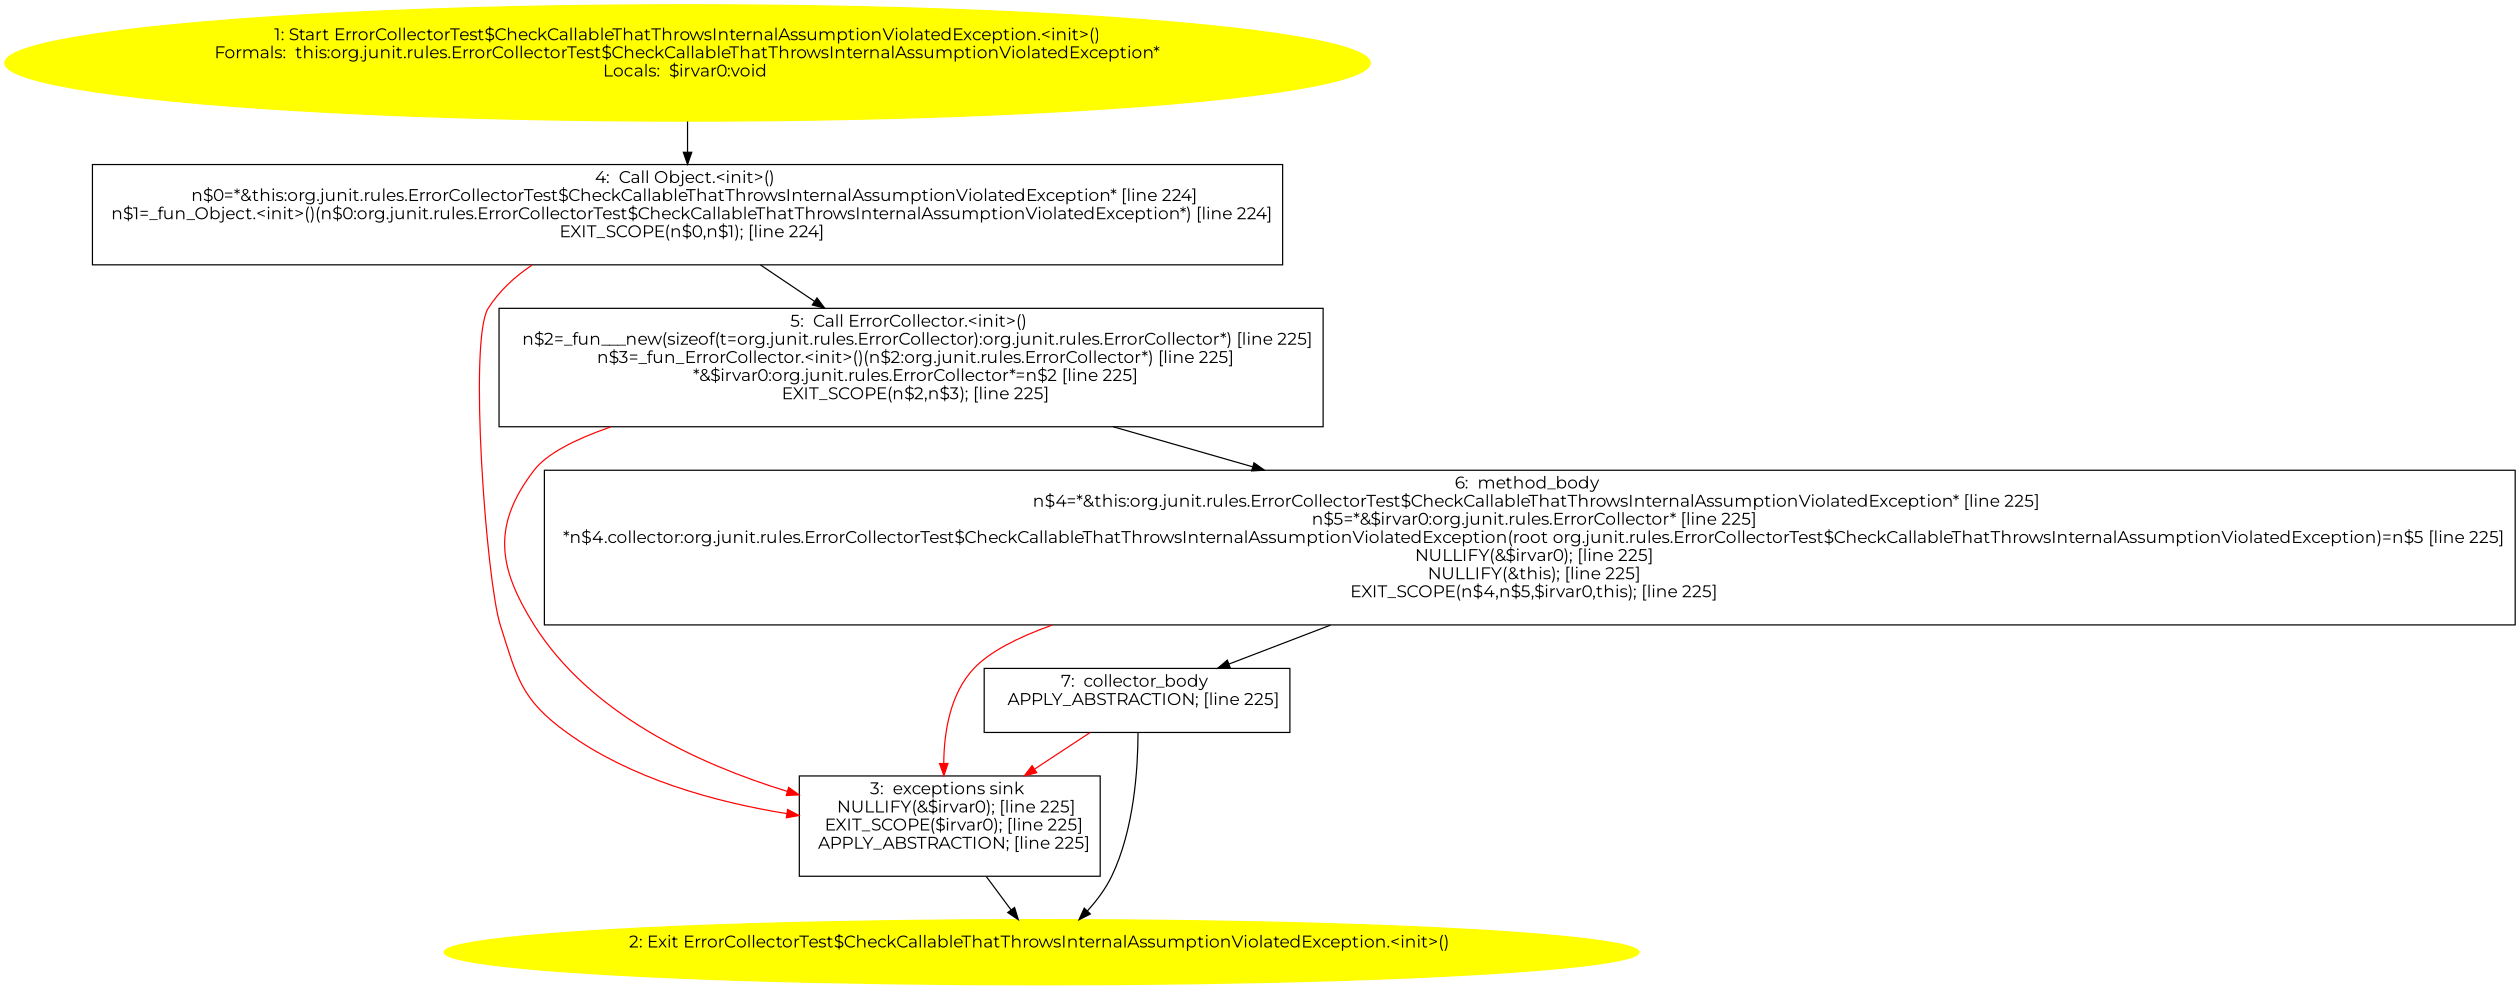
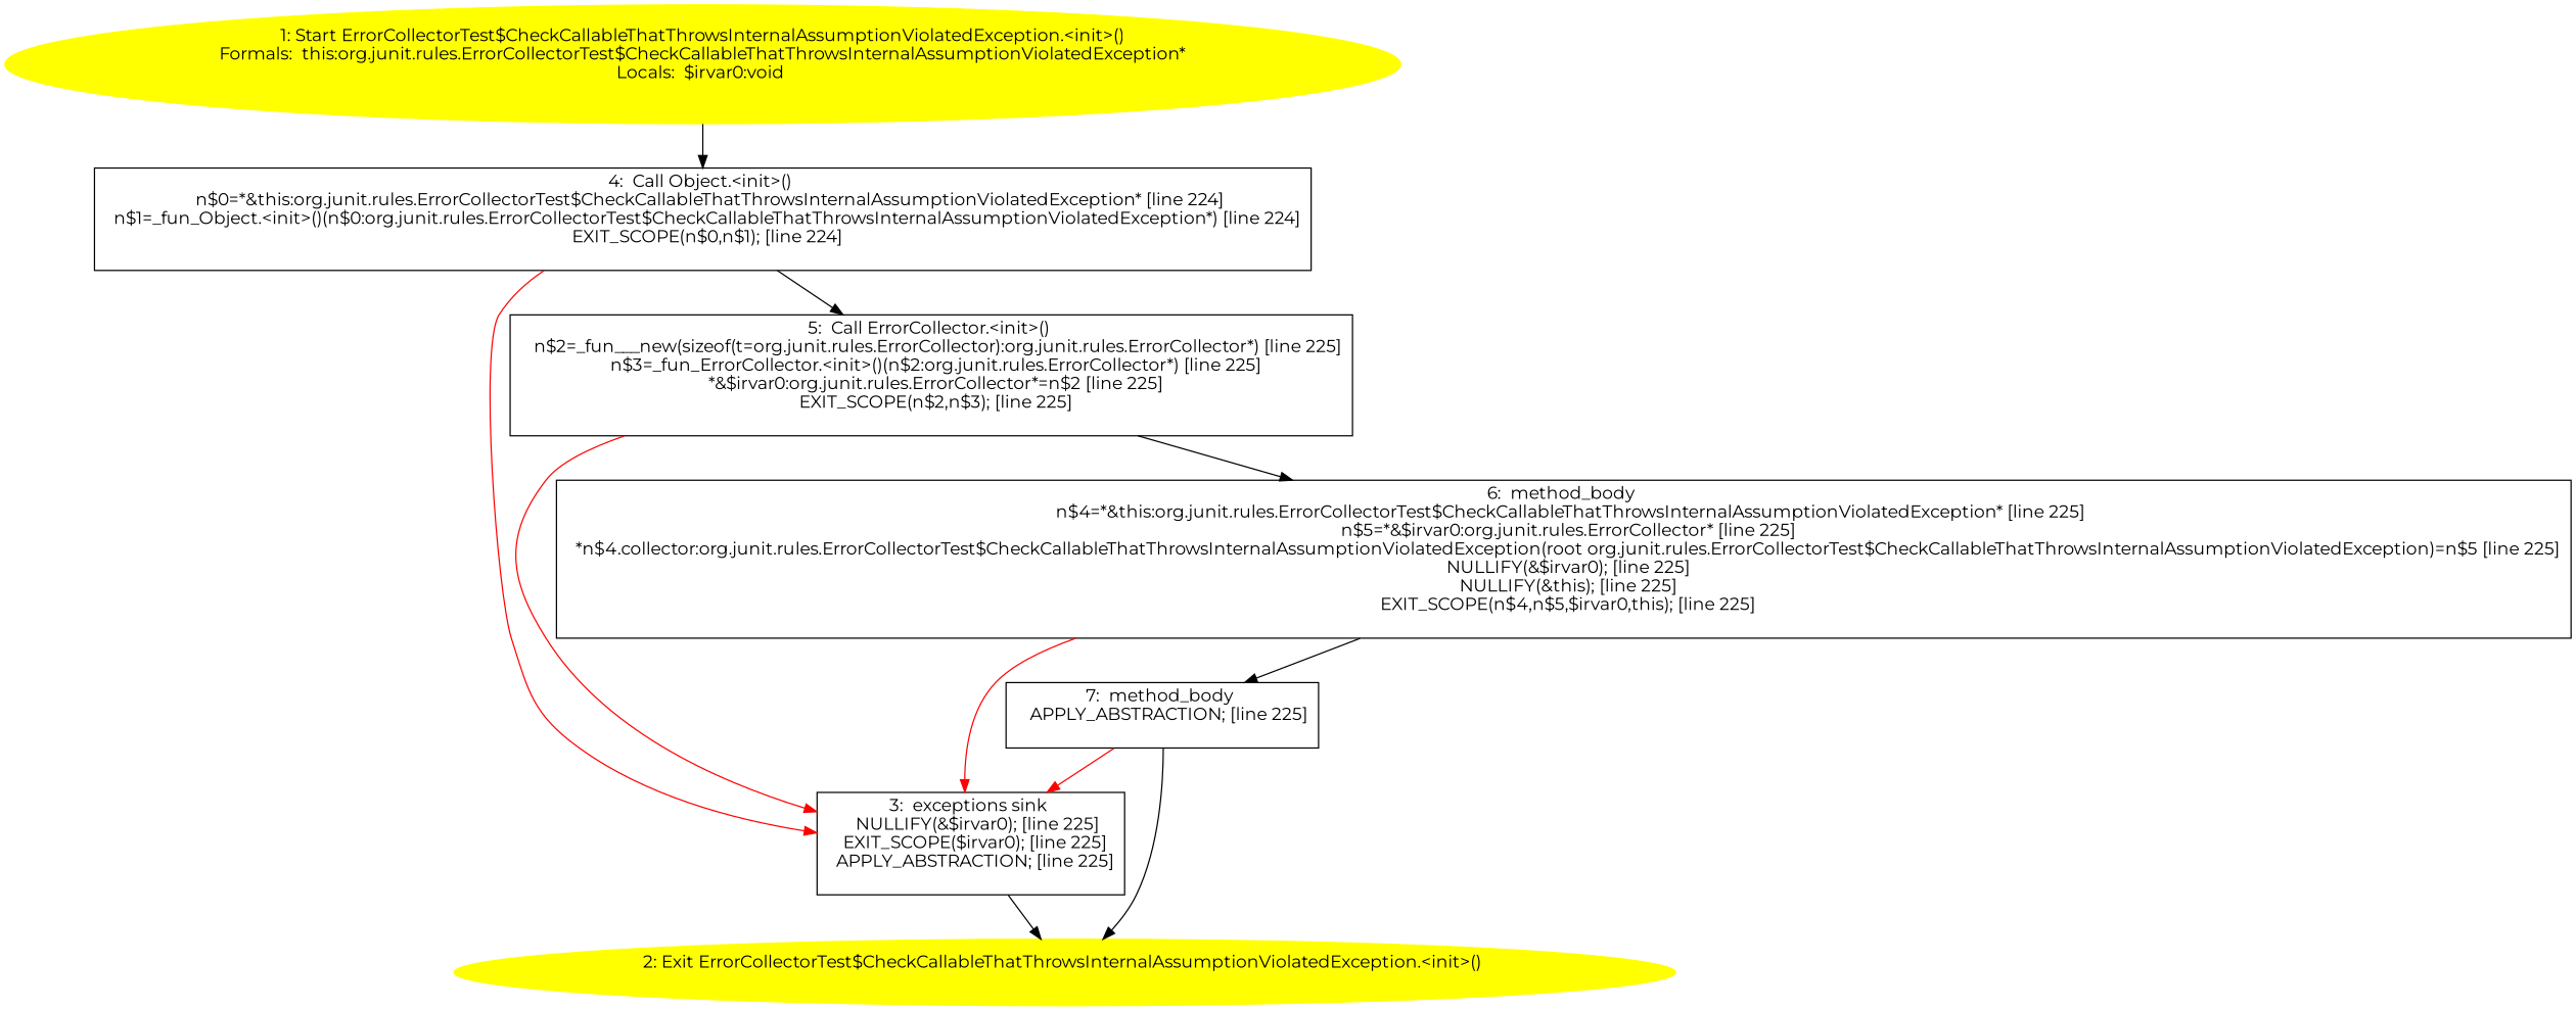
  digraph {
    fontname=Montserrat
    node [fontname=Montserrat shape=box]
    edge [fontname=Montserrat]
    n1 [color=yellow label="1: Start ErrorCollectorTest$CheckCallableThatThrowsInternalAssumptionViolatedException.<init>()\nFormals:  this:org.junit.rules.ErrorCollectorTest$CheckCallableThatThrowsInternalAssumptionViolatedException*\nLocals:  $irvar0:void \n  " style=filled shape=""]
    n2 [label="4:  Call Object.<init>() \n   n$0=*&this:org.junit.rules.ErrorCollectorTest$CheckCallableThatThrowsInternalAssumptionViolatedException* [line 224]\n  n$1=_fun_Object.<init>()(n$0:org.junit.rules.ErrorCollectorTest$CheckCallableThatThrowsInternalAssumptionViolatedException*) [line 224]\n  EXIT_SCOPE(n$0,n$1); [line 224]\n "]
    n3 [label="3:  exceptions sink \n   NULLIFY(&$irvar0); [line 225]\n  EXIT_SCOPE($irvar0); [line 225]\n  APPLY_ABSTRACTION; [line 225]\n "]
    n4 [label="5:  Call ErrorCollector.<init>() \n   n$2=_fun___new(sizeof(t=org.junit.rules.ErrorCollector):org.junit.rules.ErrorCollector*) [line 225]\n  n$3=_fun_ErrorCollector.<init>()(n$2:org.junit.rules.ErrorCollector*) [line 225]\n  *&$irvar0:org.junit.rules.ErrorCollector*=n$2 [line 225]\n  EXIT_SCOPE(n$2,n$3); [line 225]\n "]
    n5 [color=yellow label="2: Exit ErrorCollectorTest$CheckCallableThatThrowsInternalAssumptionViolatedException.<init>() \n  " style=filled shape=""]
    n6 [label="6:  method_body \n   n$4=*&this:org.junit.rules.ErrorCollectorTest$CheckCallableThatThrowsInternalAssumptionViolatedException* [line 225]\n  n$5=*&$irvar0:org.junit.rules.ErrorCollector* [line 225]\n  *n$4.collector:org.junit.rules.ErrorCollectorTest$CheckCallableThatThrowsInternalAssumptionViolatedException(root org.junit.rules.ErrorCollectorTest$CheckCallableThatThrowsInternalAssumptionViolatedException)=n$5 [line 225]\n  NULLIFY(&$irvar0); [line 225]\n  NULLIFY(&this); [line 225]\n  EXIT_SCOPE(n$4,n$5,$irvar0,this); [line 225]\n "]
-   n7 [label="7:  collector_body \n   APPLY_ABSTRACTION; [line 225]\n "]
+   n7 [label="7:  method_body \n   APPLY_ABSTRACTION; [line 225]\n "]
    n1 -> n2
    n2 -> n3 [color=red]
    n2 -> n4
    n3 -> n5
    n4 -> n3 [color=red]
    n4 -> n6
    n6 -> n3 [color=red]
    n6 -> n7
    n7 -> n3 [color=red]
    n7 -> n5
  }
